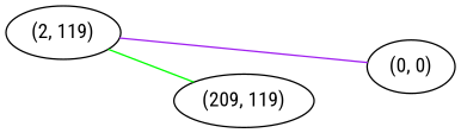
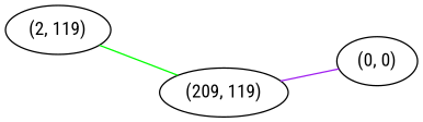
  graph {
    fontname="Roboto Condensed"
    rankdir=LR
    node [fontname="Roboto Condensed"]
    edge [fontname="Roboto Condensed"]
    "(2, 119)"
    "(0, 0)"
    n3 [label="(209, 119)"]
-   "(2, 119)" -- "(0, 0)" [color=purple weight=4]
+   n3 -- "(0, 0)" [color=purple weight=4]
    "(2, 119)" -- n3 [color=green weight=2]
  }
